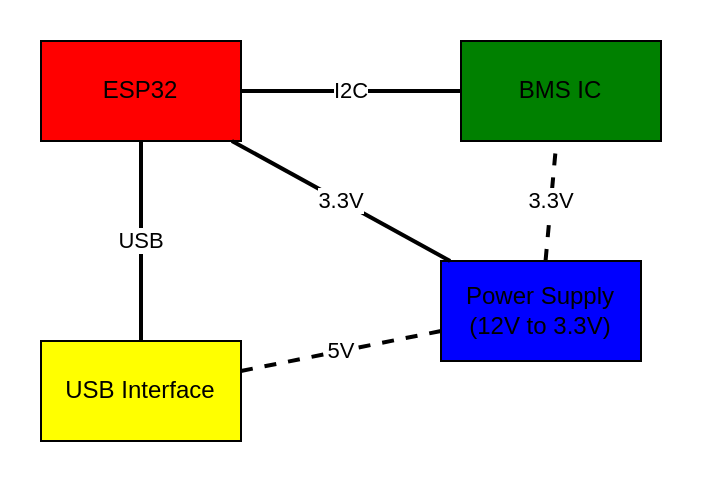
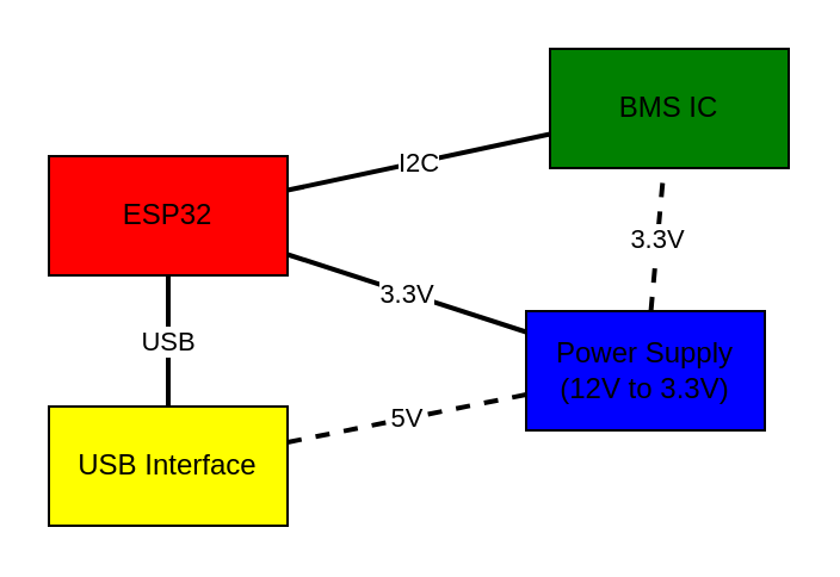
  <mxCell id="0" />
  <mxCell id="1" parent="0" />
- <mxCell id="2" value="ESP32" style="shape=rectangle;whiteSpace=wrap;html=1;fillColor=#FF0000;" parent="1" vertex="1"><mxGeometry x="20" y="20" width="100" height="50" as="geometry" /></mxCell>
+ <mxCell id="2" value="ESP32" style="shape=rectangle;whiteSpace=wrap;html=1;fillColor=#FF0000;" parent="1" vertex="1"><mxGeometry x="20" y="65" width="100" height="50" as="geometry" /></mxCell>
  <mxCell id="3" value="BMS IC" style="shape=rectangle;whiteSpace=wrap;html=1;fillColor=#008000;" parent="1" vertex="1"><mxGeometry x="230" y="20" width="100" height="50" as="geometry" /></mxCell>
  <mxCell id="4" value="Power Supply&#10;(12V to 3.3V)" style="shape=rectangle;whiteSpace=wrap;html=1;fillColor=#0000FF;" parent="1" vertex="1"><mxGeometry x="220" y="130" width="100" height="50" as="geometry" /></mxCell>
  <mxCell id="5" value="USB Interface" style="shape=rectangle;whiteSpace=wrap;html=1;fillColor=#FFFF00;" parent="1" vertex="1"><mxGeometry x="20" y="170" width="100" height="50" as="geometry" /></mxCell>
  <mxCell id="6" value="I2C" style="edgeStyle=none;strokeWidth=2;strokeColor=#000000;html=1;endArrow=none;" parent="1" source="2" target="3" edge="1"><mxGeometry relative="1" as="geometry" /></mxCell>
  <mxCell id="7" value="3.3V" style="edgeStyle=none;strokeWidth=2;strokeColor=#000000;html=1;endArrow=none;" parent="1" source="2" target="4" edge="1"><mxGeometry relative="1" as="geometry" /></mxCell>
  <mxCell id="8" value="USB" style="edgeStyle=none;strokeWidth=2;strokeColor=#000000;html=1;endArrow=none;" parent="1" source="2" target="5" edge="1"><mxGeometry relative="1" as="geometry"><mxPoint as="offset" /></mxGeometry></mxCell>
  <mxCell id="9" value="3.3V" style="edgeStyle=none;strokeWidth=2;strokeColor=#000000;html=1;endArrow=none;dashed=1;" parent="1" source="4" target="3" edge="1"><mxGeometry relative="1" as="geometry" /></mxCell>
  <mxCell id="10" value="5V" style="edgeStyle=none;strokeWidth=2;strokeColor=#000000;html=1;endArrow=none;dashed=1;" parent="1" source="4" target="5" edge="1"><mxGeometry relative="1" as="geometry" /></mxCell>
